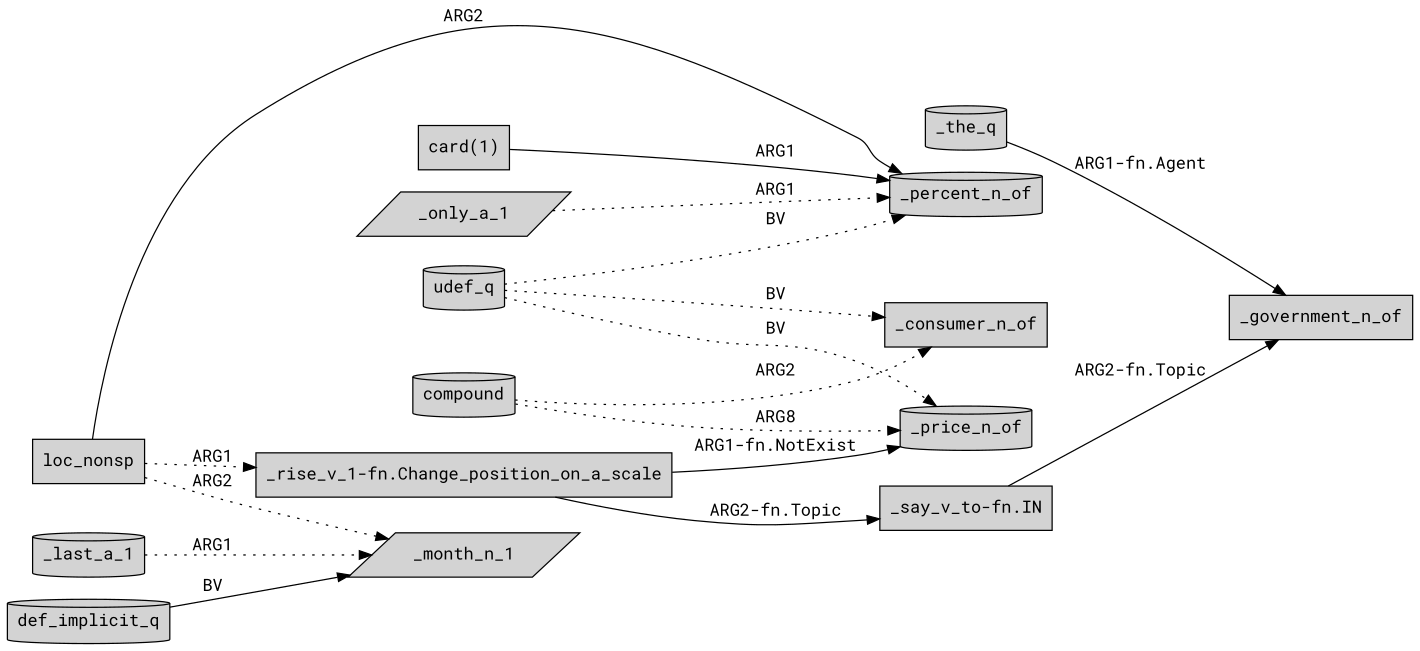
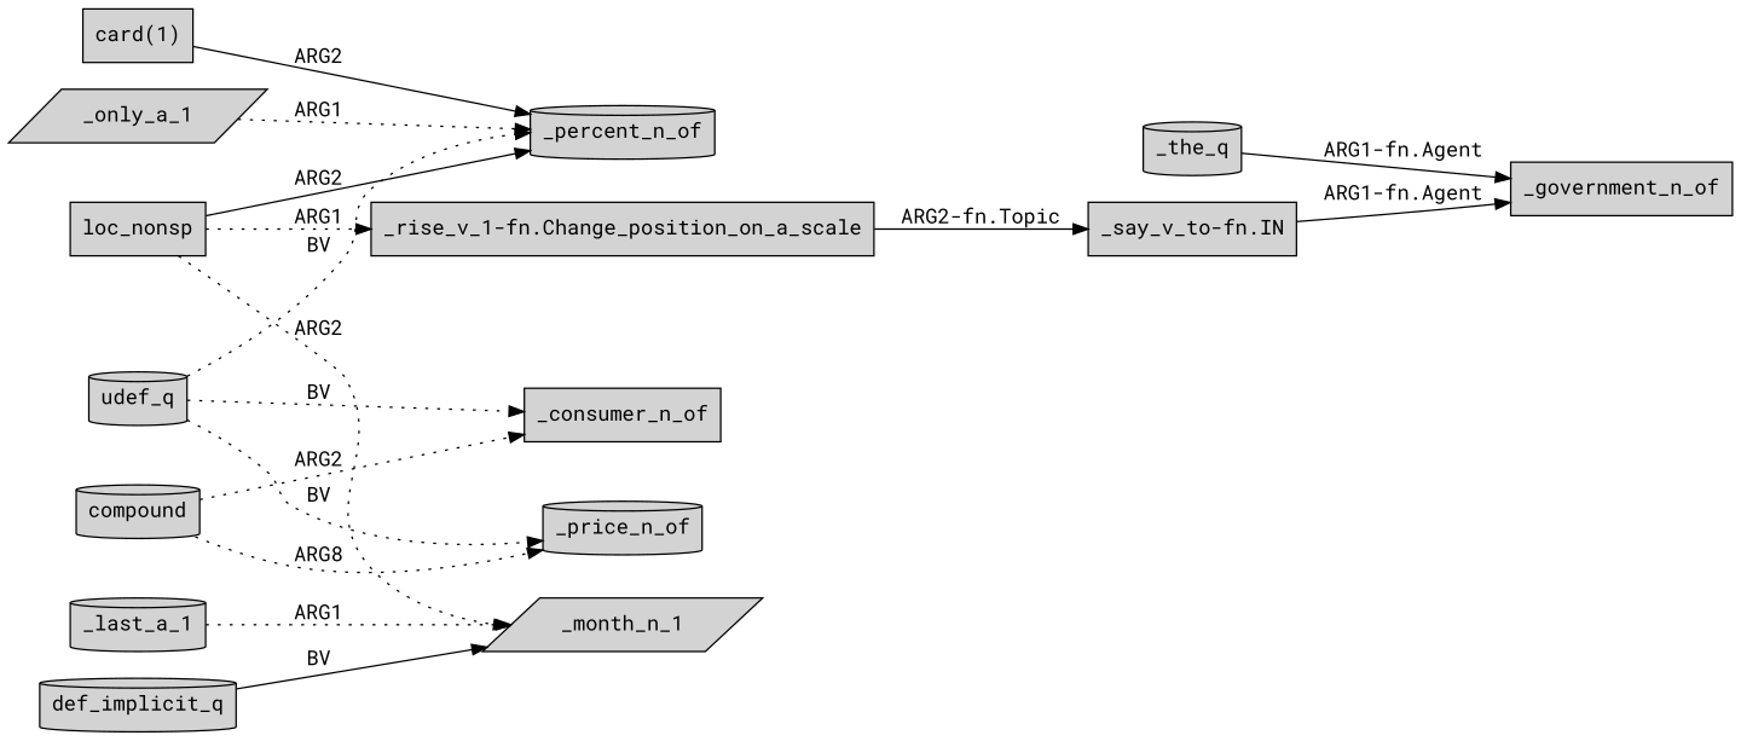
  digraph {
    fontname="Roboto Mono"
    rankdir=LR
    node [fontname="Roboto Mono" shape=cylinder style=filled]
    edge [fontname="Roboto Mono" style=dotted]
    _government_n_of [shape=box]
    _the_q
    _consumer_n_of [shape=box]
    compound
    _price_n_of
    "card(1)" [shape=box]
    _percent_n_of
    _month_n_1 [shape=parallelogram]
    _last_a_1
    "_say_v_to-fn.IN" [shape=box]
    "_rise_v_1-fn.Change_position_on_a_scale" [shape=box]
    _only_a_1 [shape=parallelogram]
    def_implicit_q
    udef_q
    loc_nonsp [shape=box]
    _the_q -> _government_n_of [label="ARG1-fn.Agent" style=solid]
    compound -> _consumer_n_of [label=ARG2]
    compound -> _price_n_of [label=ARG8]
-   "card(1)" -> _percent_n_of [label=ARG1 style=solid]
+   "card(1)" -> _percent_n_of [label=ARG2 style=solid]
    _last_a_1 -> _month_n_1 [label=ARG1]
-   "_say_v_to-fn.IN" -> _government_n_of [label="ARG2-fn.Topic" style=solid]
-   "_rise_v_1-fn.Change_position_on_a_scale" -> _price_n_of [label="ARG1-fn.NotExist" style=solid]
+   "_say_v_to-fn.IN" -> _government_n_of [label="ARG1-fn.Agent" style=solid]
    "_rise_v_1-fn.Change_position_on_a_scale" -> "_say_v_to-fn.IN" [label="ARG2-fn.Topic" style=solid]
    _only_a_1 -> _percent_n_of [label=ARG1]
    def_implicit_q -> _month_n_1 [label=BV style=solid]
    udef_q -> _consumer_n_of [label=BV]
    udef_q -> _price_n_of [label=BV]
    udef_q -> _percent_n_of [label=BV]
    loc_nonsp -> _percent_n_of [label=ARG2 style=solid]
    loc_nonsp -> _month_n_1 [label=ARG2]
    loc_nonsp -> "_rise_v_1-fn.Change_position_on_a_scale" [label=ARG1]
  }
